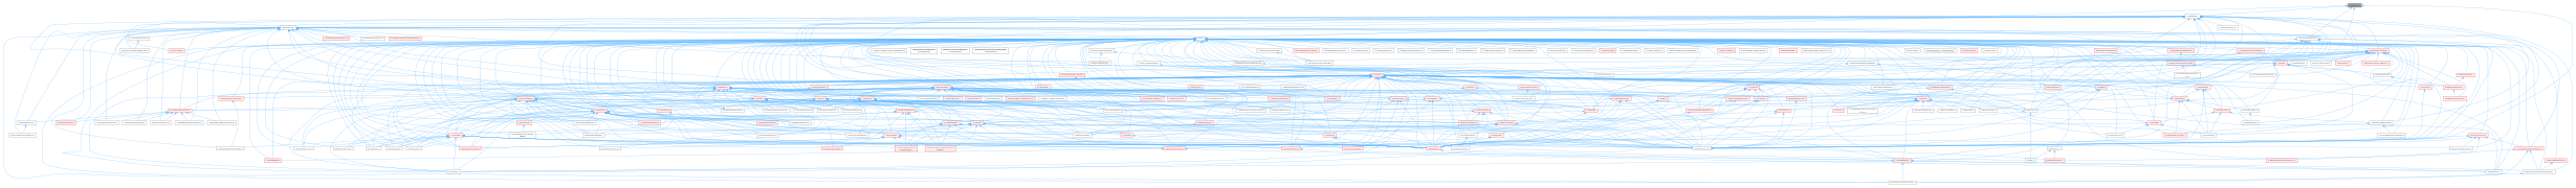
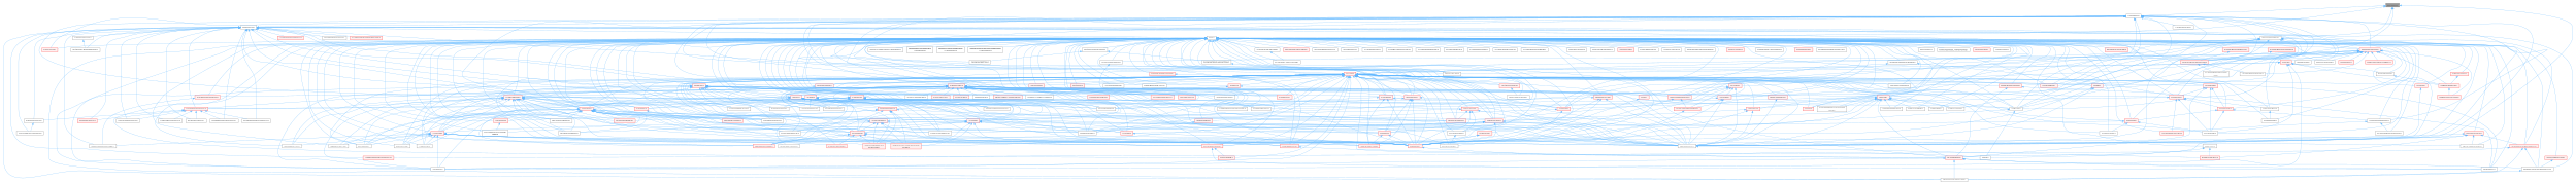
  digraph {
    fontname="Comic Neue"
    node [color=grey40 fillcolor=white fontname="Comic Neue" fontsize=10 shape=box style=filled]
    edge [color=steelblue1 dir=back fontname="Comic Neue" fontsize=10 labelfontname=Helvetica labelfontsize=10 style=solid]
    n1 [color=gray40 fillcolor=grey60 fontcolor=black height=0.2 label="ReplyBase.h" width=0.4]
    n2 [height=0.2 label="CursorReply.h" width=0.4]
    n3 [height=0.2 label="Reply.h" width=0.4]
    n4 [height=0.2 label="SlateSharedPCH.h" width=0.4]
    n5 [height=0.2 label="SlateCore.h" width=0.4]
    n6 [height=0.2 label="PopupMethodReply.h" width=0.4]
    n7 [height=0.2 label="DragAndDrop.h" width=0.4]
    n8 [height=0.2 label="SGraphNodeResizable.h" width=0.4]
    n9 [color=red fillcolor="#FFF0F0" height=0.2 label="SNodePanel.h" width=0.4]
    n10 [height=0.2 label="SCommentBubble.h" width=0.4]
    n11 [height=0.2 label="SDesignSurface.h" width=0.4]
    n12 [height=0.2 label="ISequencerEditTool.h" width=0.4]
    n13 [height=0.2 label="STrackAreaView.h" width=0.4]
    n14 [color=red fillcolor="#FFF0F0" height=0.2 label="RenderingCommon.h" width=0.4]
    n15 [color=red fillcolor="#FFF0F0" height=0.2 label="SWidget.h" width=0.4]
    n16 [color=red fillcolor="#FFF0F0" height=0.2 label="SSpinBox.h" width=0.4]
    n17 [color=red fillcolor="#FFF0F0" height=0.2 label="SScrollBox.h" width=0.4]
    n18 [color=red fillcolor="#FFF0F0" height=0.2 label="STableViewBase.h" width=0.4]
    n19 [color=red fillcolor="#FFF0F0" height=0.2 label="SWindow.h" width=0.4]
    n20 [color=red fillcolor="#FFF0F0" height=0.2 label="SViewport.h" width=0.4]
    n21 [color=red fillcolor="#FFF0F0" height=0.2 label="SEditableText.h" width=0.4]
    n22 [color=red fillcolor="#FFF0F0" height=0.2 label="SMultiLineEditableText.h" width=0.4]
    n23 [color=red fillcolor="#FFF0F0" height=0.2 label="SSplitter.h" width=0.4]
    n24 [color=red fillcolor="#FFF0F0" height=0.2 label="SceneViewport.h" width=0.4]
    n25 [color=red fillcolor="#FFF0F0" height=0.2 label="ValueWidget.h" width=0.4]
    n26 [color=red fillcolor="#FFF0F0" height=0.2 label="SHyperlink.h" width=0.4]
    n27 [color=red fillcolor="#FFF0F0" height=0.2 label="ScrollyZoomy.h" width=0.4]
    n28 [height=0.2 label="ITrackAreaHotspot.h" width=0.4]
    n29 [height=0.2 label="BPVariableDragDropAction.h" width=0.4]
    n30 [color=red fillcolor="#FFF0F0" height=0.2 label="GraphEditorDragDropAction.h" width=0.4]
    n31 [height=0.2 label="MyBlueprintItemDragDropAction.h" width=0.4]
    n32 [color=red fillcolor="#FFF0F0" height=0.2 label="SGraphPin.h" width=0.4]
    n33 [color=red fillcolor="#FFF0F0" height=0.2 label="SlateApplication.h" width=0.4]
    n34 [color=red fillcolor="#FFF0F0" height=0.2 label="STableRow.h" width=0.4]
    n35 [height=0.2 label="AboutScreen.h" width=0.4]
    n36 [height=0.2 label="AnimGraphNode_AnimDynamics.h" width=0.4]
    n37 [height=0.2 label="AnimationEditorUtils.h" width=0.4]
    n38 [color=red fillcolor="#FFF0F0" height=0.2 label="AssetSelection.h" width=0.4]
    n39 [color=red fillcolor="#FFF0F0" height=0.2 label="BlueprintEditor.h" width=0.4]
    n40 [height=0.2 label="SMyBlueprint.h" width=0.4]
    n41 [height=0.2 label="SSCSEditor.h" width=0.4]
    n42 [height=0.2 label="ColorPropertySection.h" width=0.4]
    n43 [height=0.2 label="CreditsScreen.h" width=0.4]
    n44 [height=0.2 label="DebuggerCommands.h" width=0.4]
    n45 [color=red fillcolor="#FFF0F0" height=0.2 label="Dialogs.h" width=0.4]
    n46 [height=0.2 label="DlgPickAssetPath.h" width=0.4]
    n47 [height=0.2 label="DlgPickPath.h" width=0.4]
    n48 [height=0.2 label="DlgReferenceTree.h" width=0.4]
    n49 [color=red fillcolor="#FFF0F0" height=0.2 label="EdGraphSchema.h" width=0.4]
    n50 [color=red fillcolor="#FFF0F0" height=0.2 label="FindInBlueprints.h" width=0.4]
    n51 [height=0.2 label="RigVMFindReferences.h" width=0.4]
    n52 [color=red fillcolor="#FFF0F0" height=0.2 label="FindInBlueprintManager.h" width=0.4]
    n53 [height=0.2 label="FindInGraph.h" width=0.4]
    n54 [color=red fillcolor="#FFF0F0" height=0.2 label="GraphEditor.h" width=0.4]
    n55 [color=red fillcolor="#FFF0F0" height=0.2 label="SGraphNode.h" width=0.4]
    n56 [color=red fillcolor="#FFF0F0" height=0.2 label="SGraphNodeComment.h" width=0.4]
    n57 [height=0.2 label="SGraphNodeDocumentation.h" width=0.4]
    n58 [height=0.2 label="SGraphPanel.h" width=0.4]
    n59 [height=0.2 label="SGraphPinColor.h" width=0.4]
    n60 [height=0.2 label="SGraphPinObject.h" width=0.4]
    n61 [height=0.2 label="SGraphPinClass.h" width=0.4]
    n62 [height=0.2 label="SDesignerView.h" width=0.4]
    n63 [color=red fillcolor="#FFF0F0" height=0.2 label="ICurveEditorDragOperation.h" width=0.4]
    n64 [color=red fillcolor="#FFF0F0" height=0.2 label="SInteractiveCurveEditorView.h" width=0.4]
    n65 [color=red fillcolor="#FFF0F0" height=0.2 label="ICurveEditorToolExtension.h" width=0.4]
    n66 [color=red fillcolor="#FFF0F0" height=0.2 label="IPropertyAccessEditor.h" width=0.4]
    n67 [color=red fillcolor="#FFF0F0" height=0.2 label="ISequencer.h" width=0.4]
    n68 [height=0.2 label="ISequencerInputHandler.h" width=0.4]
    n69 [height=0.2 label="SequencerInputHandlerStack.h" width=0.4]
    n70 [color=red fillcolor="#FFF0F0" height=0.2 label="ISequencerSection.h" width=0.4]
    n71 [height=0.2 label="LocalPlayer.h" width=0.4]
    n72 [height=0.2 label="MediaIOConfigurationCustomization.h" width=0.4]
    n73 [height=0.2 label="MediaIOInputConfiguration\lCustomization.h" width=0.4]
    n74 [height=0.2 label="MediaIOOutputConfiguration\lCustomization.h" width=0.4]
    n75 [height=0.2 label="MediaIOVideoTimecodeConfiguration\lCustomization.h" width=0.4]
    n76 [color=red fillcolor="#FFF0F0" height=0.2 label="MultiBox.h" width=0.4]
    n77 [color=red fillcolor="#FFF0F0" height=0.2 label="SToolBarButtonBlock.h" width=0.4]
    n78 [height=0.2 label="PropertyInfoViewStyle.h" width=0.4]
    n79 [height=0.2 label="SDeleteAssetsDialog.h" width=0.4]
    n80 [color=red fillcolor="#FFF0F0" height=0.2 label="SComboBox.h" width=0.4]
    n81 [height=0.2 label="SCSVImportOptions.h" width=0.4]
    n82 [color=red fillcolor="#FFF0F0" height=0.2 label="SEditableComboBox.h" width=0.4]
    n83 [color=red fillcolor="#FFF0F0" height=0.2 label="SMultiLineEditableText\lValueWidget.h" width=0.4]
    n84 [color=red fillcolor="#FFF0F0" height=0.2 label="SRigVMGraphPinNameListValue\lWidget.h" width=0.4]
    n85 [color=red fillcolor="#FFF0F0" height=0.2 label="STextComboPopup.h" width=0.4]
    n86 [color=red fillcolor="#FFF0F0" height=0.2 label="SNumericEntryBox.h" width=0.4]
    n87 [height=0.2 label="SBoneMappingBase.h" width=0.4]
    n88 [color=red fillcolor="#FFF0F0" height=0.2 label="SBreadcrumbTrail.h" width=0.4]
    n89 [color=red fillcolor="#FFF0F0" height=0.2 label="SComboButton.h" width=0.4]
    n90 [height=0.2 label="SSkeletonWidget.h" width=0.4]
    n91 [height=0.2 label="SFilterableObjectList.h" width=0.4]
    n92 [height=0.2 label="SFixupSelfContextDlg.h" width=0.4]
    n93 [color=red fillcolor="#FFF0F0" height=0.2 label="SGraphActionMenu.h" width=0.4]
    n94 [color=red fillcolor="#FFF0F0" height=0.2 label="SGraphPalette.h" width=0.4]
    n95 [height=0.2 label="SKeySelector.h" width=0.4]
    n96 [color=red fillcolor="#FFF0F0" height=0.2 label="SListView.h" width=0.4]
    n97 [color=red fillcolor="#FFF0F0" height=0.2 label="STileView.h" width=0.4]
    n98 [color=red fillcolor="#FFF0F0" height=0.2 label="STreeView.h" width=0.4]
    n99 [height=0.2 label="SCurveEditorTree.h" width=0.4]
    n100 [height=0.2 label="SOutlinerView.h" width=0.4]
    n101 [height=0.2 label="SListViewSelectorDropdown\lMenu.h" width=0.4]
    n102 [color=red fillcolor="#FFF0F0" height=0.2 label="SSuggestionTextBox.h" width=0.4]
    n103 [color=red fillcolor="#FFF0F0" height=0.2 label="SEditorViewport.h" width=0.4]
    n104 [height=0.2 label="SWindowTitleBar.h" width=0.4]
    n105 [height=0.2 label="SWorldPartitionBuildNavigation\lDialog.h" width=0.4]
    n106 [height=0.2 label="SWindowTitleBarArea.h" width=0.4]
    n107 [color=red fillcolor="#FFF0F0" height=0.2 label="SCheckBox.h" width=0.4]
    n108 [height=0.2 label="SViewportToolBarComboMenu.h" width=0.4]
    n109 [height=0.2 label="SContentReference.h" width=0.4]
    n110 [color=red fillcolor="#FFF0F0" height=0.2 label="SCurveEditor.h" width=0.4]
    n111 [color=red fillcolor="#FFF0F0" height=0.2 label="SDockTab.h" width=0.4]
    n112 [color=red fillcolor="#FFF0F0" height=0.2 label="SEditableTextBox.h" width=0.4]
    n113 [color=red fillcolor="#FFF0F0" height=0.2 label="SSearchBox.h" width=0.4]
    n114 [color=red fillcolor="#FFF0F0" height=0.2 label="SExpandableArea.h" width=0.4]
    n115 [color=red fillcolor="#FFF0F0" height=0.2 label="SMultiLineEditableTextBox.h" width=0.4]
    n116 [height=0.2 label="SScalabilitySettings.h" width=0.4]
    n117 [color=red fillcolor="#FFF0F0" height=0.2 label="SlateDelegates.h" width=0.4]
    n118 [color=red fillcolor="#FFF0F0" height=0.2 label="SButton.h" width=0.4]
    n119 [color=red fillcolor="#FFF0F0" height=0.2 label="SRichTextHyperlink.h" width=0.4]
    n120 [height=0.2 label="SColorGradingWheel.h" width=0.4]
    n121 [color=red fillcolor="#FFF0F0" height=0.2 label="SColorSpectrum.h" width=0.4]
    n122 [color=red fillcolor="#FFF0F0" height=0.2 label="SColorWheel.h" width=0.4]
    n123 [height=0.2 label="SEditableLabel.h" width=0.4]
    n124 [color=red fillcolor="#FFF0F0" height=0.2 label="SEditorViewportToolBarMenu.h" width=0.4]
    n125 [color=red fillcolor="#FFF0F0" height=0.2 label="SInlineEditableTextBlock.h" width=0.4]
    n126 [color=red fillcolor="#FFF0F0" height=0.2 label="SSlider.h" width=0.4]
    n127 [color=red fillcolor="#FFF0F0" height=0.2 label="STextBlock.h" width=0.4]
    n128 [height=0.2 label="SViewportToolBarIconMenu.h" width=0.4]
    n129 [color=red fillcolor="#FFF0F0" height=0.2 label="SVirtualKeyboardEntry.h" width=0.4]
    n130 [color=red fillcolor="#FFF0F0" height=0.2 label="SVolumeControl.h" width=0.4]
    n131 [height=0.2 label="SlateEditableTextLayout.h" width=0.4]
    n132 [color=red fillcolor="#FFF0F0" height=0.2 label="WorkflowTabManager.h" width=0.4]
    n133 [height=0.2 label="SColorGradientEditor.h" width=0.4]
    n134 [color=red fillcolor="#FFF0F0" height=0.2 label="RigVMTreeToolkitContext.h" width=0.4]
    n135 [height=0.2 label="SBlueprintRevisionMenu.h" width=0.4]
    n136 [height=0.2 label="SBuildProgress.h" width=0.4]
    n137 [height=0.2 label="SClassPickerDialog.h" width=0.4]
    n138 [color=red fillcolor="#FFF0F0" height=0.2 label="SColorBlock.h" width=0.4]
    n139 [height=0.2 label="SCreateAssetFromObject.h" width=0.4]
    n140 [height=0.2 label="SCurveEditorFilterPanel.h" width=0.4]
    n141 [height=0.2 label="SCurveEditorPanel.h" width=0.4]
+   n142 [height=0.2 label="SCurveEditorTreePin.h" width=0.4]
    n143 [height=0.2 label="SCurveEditorTreeSelect.h" width=0.4]
    n144 [height=0.2 label="SCurveEditorTreeTextFilter.h" width=0.4]
    n145 [color=red fillcolor="#FFF0F0" height=0.2 label="SExpanderArrow.h" width=0.4]
    n146 [color=red fillcolor="#FFF0F0" height=0.2 label="SImage.h" width=0.4]
    n147 [height=0.2 label="SInputKeySelector.h" width=0.4]
    n148 [height=0.2 label="SKeyNavigationButtons.h" width=0.4]
    n149 [color=red fillcolor="#FFF0F0" height=0.2 label="SModeWidget.h" width=0.4]
    n150 [height=0.2 label="SObjectBindingTag.h" width=0.4]
    n151 [height=0.2 label="SOutputLogDialog.h" width=0.4]
    n152 [height=0.2 label="SResetToDefaultPropertyEditor.h" width=0.4]
    n153 [color=red fillcolor="#FFF0F0" height=0.2 label="SScrollBar.h" width=0.4]
    n154 [height=0.2 label="SUntypedDiffTableTreeView.h" width=0.4]
    n155 [height=0.2 label="SUntypedTableTreeView.h" width=0.4]
    n156 [color=red fillcolor="#FFF0F0" height=0.2 label="SVirtualJoystick.h" width=0.4]
    n157 [color=red fillcolor="#FFF0F0" height=0.2 label="SlateDebugging.h" width=0.4]
    n158 [height=0.2 label="SubmixDetailsCustomization.h" width=0.4]
    n159 [height=0.2 label="WidgetMouseEventsDelegate.h" width=0.4]
    n160 [color=red fillcolor="#FFF0F0" height=0.2 label="WidgetTemplate.h" width=0.4]
    n161 [height=0.2 label="WidgetTemplateBlueprintClass.h" width=0.4]
    n162 [color=red fillcolor="#FFF0F0" height=0.2 label="EngineSharedPCH.h" width=0.4]
    n163 [height=0.2 label="Engine.h" width=0.4]
    n164 [color=red fillcolor="#FFF0F0" height=0.2 label="SlateBasics.h" width=0.4]
    n165 [color=red fillcolor="#FFF0F0" height=0.2 label="MenuStack.h" width=0.4]
    n166 [height=0.2 label="SVirtualWindow.h" width=0.4]
    n167 [color=red fillcolor="#FFF0F0" height=0.2 label="SMenuAnchor.h" width=0.4]
    n168 [color=red fillcolor="#FFF0F0" height=0.2 label="GameViewportClient.h" width=0.4]
    n169 [height=0.2 label="ActorDragDropGraphEdOp.h" width=0.4]
    n170 [height=0.2 label="ActorDragDropOp.h" width=0.4]
    n171 [color=red fillcolor="#FFF0F0" height=0.2 label="AssetDragDropOp.h" width=0.4]
    n172 [height=0.2 label="BoneDragDropOp.h" width=0.4]
    n173 [height=0.2 label="BrushBuilderDragDropOp.h" width=0.4]
    n174 [height=0.2 label="ClassDragDropOp.h" width=0.4]
    n175 [height=0.2 label="CollectionDragDropOp.h" width=0.4]
    n176 [height=0.2 label="CompositeDragDropOp.h" width=0.4]
    n177 [color=red fillcolor="#FFF0F0" height=0.2 label="DecoratedDragDropOp.h" width=0.4]
    n178 [height=0.2 label="FolderDragDropOp.h" width=0.4]
    n179 [height=0.2 label="WidgetPropertyDragDropOp.h" width=0.4]
    n180 [height=0.2 label="WidgetTemplateDragDropOp.h" width=0.4]
    n181 [height=0.2 label="ExportTextDragDropOp.h" width=0.4]
    n182 [color=red fillcolor="#FFF0F0" height=0.2 label="OutlinerViewModelDragDropOp.h" width=0.4]
    n183 [color=red fillcolor="#FFF0F0" height=0.2 label="IHasPropertyBindingExtensibility.h" width=0.4]
    n184 [height=0.2 label="OutlinerViewModel.h" width=0.4]
    n185 [height=0.2 label="SequencerOutlinerViewModel.h" width=0.4]
    n186 [color=red fillcolor="#FFF0F0" height=0.2 label="SBoxPanel.h" width=0.4]
    n187 [height=0.2 label="SRigVMNodeLayoutWidget.h" width=0.4]
    n188 [height=0.2 label="SocketDragDropOp.h" width=0.4]
    n189 [color=red fillcolor="#FFF0F0" height=0.2 label="UICommandDragDropOp.h" width=0.4]
    n190 [height=0.2 label="SCurveEditorEventChannel\lView.h" width=0.4]
    n191 [height=0.2 label="SCurveEditorKeyBarView.h" width=0.4]
    n192 [color=red fillcolor="#FFF0F0" height=0.2 label="AssetThumbnail.h" width=0.4]
    n193 [color=red fillcolor="#FFF0F0" height=0.2 label="AudioSpectrogramViewport.h" width=0.4]
    n194 [color=red fillcolor="#FFF0F0" height=0.2 label="Clipping.h" width=0.4]
    n195 [color=red fillcolor="#FFF0F0" height=0.2 label="DrawElementTypes.h" width=0.4]
    n196 [color=red fillcolor="#FFF0F0" height=0.2 label="DrawElementPayloads.h" width=0.4]
    n197 [height=0.2 label="ElementBatcher.h" width=0.4]
    n198 [height=0.2 label="DebugCanvas.h" width=0.4]
    n199 [height=0.2 label="EditorStyleSettings.h" width=0.4]
    n200 [color=red fillcolor="#FFF0F0" height=0.2 label="KeyRenderer.h" width=0.4]
    n1 -> n2
    n1 -> n3
    n1 -> n4
    n1 -> n5
    n1 -> n6
    n2 -> n4
    n2 -> n5
    n2 -> n7
    n2 -> n8
    n2 -> n9
    n2 -> n10
    n2 -> n11
    n2 -> n12
    n2 -> n13
    n2 -> n14
    n2 -> n15
    n2 -> n16
    n2 -> n17
    n2 -> n18
    n2 -> n19
    n2 -> n20
    n2 -> n21
    n2 -> n22
    n2 -> n23
    n2 -> n24
    n2 -> n25
    n2 -> n26
    n2 -> n27
    n2 -> n28
    n3 -> n4
    n3 -> n5
    n3 -> n8
    n3 -> n9
    n3 -> n11
    n3 -> n13
    n3 -> n14
    n3 -> n15
    n3 -> n16
    n3 -> n17
    n3 -> n18
    n3 -> n19
    n3 -> n20
    n3 -> n21
    n3 -> n22
    n3 -> n23
    n3 -> n24
    n3 -> n25
    n3 -> n26
    n3 -> n27
    n3 -> n29
    n3 -> n30
    n3 -> n31
    n3 -> n32
    n3 -> n33
    n3 -> n34
    n3 -> n35
    n3 -> n36
    n3 -> n37
    n3 -> n38
    n3 -> n39
    n3 -> n40
    n3 -> n41
    n3 -> n42
    n3 -> n43
    n3 -> n44
    n3 -> n45
    n3 -> n46
    n3 -> n47
    n3 -> n48
    n3 -> n49
    n3 -> n50
    n3 -> n51
    n3 -> n52
    n3 -> n53
    n3 -> n54
    n3 -> n55
    n3 -> n56
    n3 -> n57
    n3 -> n58
    n3 -> n59
    n3 -> n60
    n3 -> n61
    n3 -> n62
    n3 -> n63
    n3 -> n64
    n3 -> n65
    n3 -> n66
    n3 -> n67
    n3 -> n68
    n3 -> n69
    n3 -> n70
    n3 -> n71
    n3 -> n72
    n3 -> n73
    n3 -> n74
    n3 -> n75
    n3 -> n76
    n3 -> n77
    n3 -> n78
    n3 -> n79
    n3 -> n80
    n3 -> n81
    n3 -> n82
    n3 -> n83
    n3 -> n84
    n3 -> n85
    n3 -> n86
    n3 -> n87
    n3 -> n88
    n3 -> n89
    n3 -> n90
    n3 -> n91
    n3 -> n92
    n3 -> n93
    n3 -> n94
    n3 -> n95
    n3 -> n96
    n3 -> n97
    n3 -> n98
    n3 -> n99
    n3 -> n100
    n3 -> n101
    n3 -> n102
    n3 -> n103
    n3 -> n104
    n3 -> n105
    n3 -> n106
    n3 -> n107
    n3 -> n108
    n3 -> n109
    n3 -> n110
    n3 -> n111
    n3 -> n112
    n3 -> n113
    n3 -> n114
    n3 -> n115
    n3 -> n116
    n3 -> n117
    n3 -> n118
    n3 -> n119
    n3 -> n120
    n3 -> n121
    n3 -> n122
    n3 -> n123
    n3 -> n124
    n3 -> n125
    n3 -> n126
    n3 -> n127
    n3 -> n128
    n3 -> n129
    n3 -> n130
    n3 -> n131
    n3 -> n132
    n3 -> n133
    n3 -> n134
    n3 -> n135
    n3 -> n136
    n3 -> n137
    n3 -> n138
    n3 -> n139
    n3 -> n140
    n3 -> n141
+   n3 -> n142
    n3 -> n143
    n3 -> n144
    n3 -> n145
    n3 -> n146
    n3 -> n147
    n3 -> n148
    n3 -> n149
    n3 -> n150
    n3 -> n151
    n3 -> n152
    n3 -> n153
    n3 -> n154
    n3 -> n155
    n3 -> n156
    n3 -> n157
    n3 -> n158
    n3 -> n159
    n3 -> n160
    n3 -> n161
    n4 -> n162
    n5 -> n163
    n5 -> n164
    n6 -> n4
    n6 -> n5
    n6 -> n14
    n6 -> n15
    n6 -> n20
    n6 -> n24
    n6 -> n165
    n6 -> n166
    n6 -> n167
    n6 -> n168
    n7 -> n3
    n7 -> n4
    n7 -> n5
    n7 -> n29
    n7 -> n30
    n7 -> n31
    n7 -> n32
    n7 -> n33
    n7 -> n34
    n7 -> n169
    n7 -> n170
    n7 -> n171
    n7 -> n172
    n7 -> n173
    n7 -> n174
    n7 -> n175
    n7 -> n176
    n7 -> n177
    n7 -> n178
    n7 -> n179
    n7 -> n180
    n7 -> n181
    n7 -> n182
    n7 -> n183
    n7 -> n184
    n7 -> n185
    n7 -> n186
    n7 -> n187
    n7 -> n188
    n7 -> n189
    n8 -> n56
    n8 -> n57
    n9 -> n10
    n9 -> n11
    n9 -> n55
    n9 -> n56
    n9 -> n58
    n11 -> n62
    n14 -> n4
    n14 -> n5
    n14 -> n19
    n14 -> n20
    n14 -> n24
    n14 -> n64
    n14 -> n133
    n14 -> n190
    n14 -> n191
    n14 -> n192
    n14 -> n193
    n14 -> n194
    n14 -> n195
    n14 -> n196
    n14 -> n197
    n14 -> n198
    n14 -> n199
    n14 -> n200
    n15 -> n4
    n15 -> n5
    n15 -> n9
    n15 -> n17
    n15 -> n19
    n15 -> n20
    n15 -> n21
    n15 -> n22
    n15 -> n23
    n15 -> n24
    n15 -> n25
    n15 -> n32
    n15 -> n33
    n15 -> n34
    n15 -> n39
    n15 -> n40
    n15 -> n41
    n15 -> n44
    n15 -> n45
    n15 -> n50
    n15 -> n53
    n15 -> n54
    n15 -> n55
    n15 -> n58
    n15 -> n59
    n15 -> n60
    n15 -> n61
    n15 -> n62
    n15 -> n67
    n15 -> n70
    n15 -> n76
    n15 -> n79
    n15 -> n80
    n15 -> n81
    n15 -> n83
    n15 -> n84
    n15 -> n85
    n15 -> n86
    n15 -> n87
    n15 -> n88
    n15 -> n89
    n15 -> n90
    n15 -> n91
    n15 -> n92
    n15 -> n93
    n15 -> n94
    n15 -> n95
    n15 -> n100
    n15 -> n104
-   n106 -> n15
+   n15 -> n106
    n15 -> n107
    n15 -> n109
    n15 -> n110
    n15 -> n111
    n15 -> n114
    n15 -> n116
    n15 -> n117
    n15 -> n131
    n15 -> n132
    n15 -> n165
    n15 -> n166
    n15 -> n167
    n15 -> n173
    n15 -> n186
    n15 -> n192
    n16 -> n86
    n16 -> n164
    n17 -> n4
    n17 -> n88
    n17 -> n164
    n18 -> n4
    n18 -> n34
    n18 -> n41
    n18 -> n48
    n18 -> n50
    n18 -> n53
    n18 -> n79
    n18 -> n80
    n18 -> n87
    n18 -> n90
    n18 -> n91
    n18 -> n92
    n18 -> n93
    n18 -> n95
    n18 -> n96
    n18 -> n97
    n18 -> n98
    n18 -> n99
    n18 -> n100
    n18 -> n102
    n18 -> n164
    n19 -> n4
    n19 -> n5
    n19 -> n20
    n19 -> n33
    n19 -> n37
    n19 -> n39
    n19 -> n45
    n19 -> n46
    n19 -> n47
    n19 -> n90
    n19 -> n104
    n19 -> n105
    n19 -> n165
    n19 -> n166
    n20 -> n103
    n20 -> n164
    n21 -> n4
    n21 -> n16
    n21 -> n86
    n21 -> n112
    n21 -> n164
    n22 -> n115
    n22 -> n164
    n23 -> n4
    n23 -> n164
    n26 -> n119
    n30 -> n29
    n30 -> n31
    n30 -> n182
    n31 -> n29
    n32 -> n58
    n32 -> n59
    n32 -> n60
    n33 -> n4
    n33 -> n16
    n33 -> n78
    n33 -> n80
    n33 -> n164
    n34 -> n4
    n34 -> n41
    n34 -> n48
    n34 -> n50
    n34 -> n53
    n34 -> n78
    n34 -> n79
    n34 -> n80
    n34 -> n87
    n34 -> n90
    n34 -> n91
    n34 -> n92
    n34 -> n93
    n34 -> n95
    n34 -> n96
    n34 -> n98
    n34 -> n100
    n34 -> n101
    n34 -> n102
    n34 -> n164
    n39 -> n29
    n39 -> n31
    n39 -> n40
    n39 -> n41
    n49 -> n30
    n49 -> n39
    n49 -> n50
    n49 -> n51
    n49 -> n162
    n50 -> n39
    n52 -> n50
    n54 -> n9
    n54 -> n39
    n54 -> n55
    n54 -> n58
    n55 -> n8
    n55 -> n32
    n55 -> n58
    n60 -> n61
    n63 -> n64
    n64 -> n190
    n64 -> n191
    n65 -> n64
    n68 -> n12
    n68 -> n69
    n69 -> n13
    n70 -> n42
    n71 -> n162
    n71 -> n163
    n76 -> n77
    n76 -> n164
    n80 -> n4
    n80 -> n81
    n80 -> n82
    n80 -> n83
    n80 -> n84
    n80 -> n85
    n80 -> n164
    n89 -> n4
    n89 -> n80
    n89 -> n83
    n89 -> n84
    n89 -> n87
    n89 -> n164
    n93 -> n40
    n93 -> n94
    n96 -> n4
    n96 -> n80
    n96 -> n83
    n96 -> n84
    n96 -> n90
    n96 -> n91
    n96 -> n97
    n96 -> n98
    n96 -> n164
    n97 -> n164
    n98 -> n4
    n98 -> n41
    n98 -> n48
    n98 -> n50
    n98 -> n51
    n98 -> n53
    n98 -> n93
    n98 -> n95
    n98 -> n99
    n98 -> n100
    n98 -> n164
    n98 -> n187
    n103 -> n90
    n107 -> n4
    n107 -> n86
    n107 -> n108
    n107 -> n164
    n111 -> n4
    n112 -> n4
    n112 -> n82
    n112 -> n83
    n112 -> n84
    n112 -> n102
    n112 -> n113
    n112 -> n164
    n113 -> n101
    n114 -> n4
    n115 -> n164
    n117 -> n4
    n117 -> n10
    n117 -> n18
    n117 -> n21
    n117 -> n22
    n117 -> n33
    n117 -> n41
    n117 -> n60
    n117 -> n61
    n117 -> n80
    n117 -> n82
    n117 -> n91
    n117 -> n93
    n117 -> n96
    n117 -> n97
    n117 -> n98
    n117 -> n99
    n117 -> n107
    n117 -> n108
    n117 -> n109
    n117 -> n110
    n117 -> n112
    n117 -> n114
    n117 -> n118
    n117 -> n120
    n117 -> n121
    n117 -> n122
    n117 -> n123
    n117 -> n124
    n117 -> n125
    n117 -> n126
    n117 -> n127
    n117 -> n128
    n117 -> n129
    n117 -> n130
    n117 -> n164
    n118 -> n4
    n118 -> n26
    n118 -> n78
    n118 -> n82
    n118 -> n88
    n118 -> n90
    n118 -> n95
    n118 -> n104
    n118 -> n106
    n118 -> n164
    n125 -> n187
    n126 -> n164
    n127 -> n4
    n127 -> n16
    n127 -> n26
    n127 -> n80
    n127 -> n86
    n127 -> n90
    n127 -> n96
    n127 -> n97
    n127 -> n98
    n127 -> n104
    n127 -> n164
    n127 -> n167
    n127 -> n172
    n127 -> n174
    n127 -> n177
    n127 -> n188
    n132 -> n39
    n132 -> n40
    n133 -> n110
    n138 -> n86
    n138 -> n164
    n145 -> n4
    n145 -> n34
    n145 -> n93
    n145 -> n164
    n146 -> n4
    n146 -> n16
    n146 -> n78
    n146 -> n82
    n146 -> n88
    n146 -> n96
    n146 -> n104
    n146 -> n164
    n146 -> n172
    n146 -> n173
    n146 -> n174
    n146 -> n177
    n146 -> n188
    n153 -> n4
    n153 -> n17
    n153 -> n22
    n153 -> n96
    n153 -> n115
    n153 -> n164
    n155 -> n154
    n157 -> n195
    n159 -> n9
    n159 -> n15
    n164 -> n163
    n165 -> n4
    n165 -> n33
    n165 -> n164
    n167 -> n4
    n167 -> n60
    n167 -> n88
    n167 -> n89
    n167 -> n164
    n168 -> n31
    n170 -> n169
    n177 -> n170
    n177 -> n171
    n177 -> n175
    n177 -> n176
    n177 -> n178
    n177 -> n179
    n177 -> n180
    n184 -> n185
    n186 -> n4
    n186 -> n5
    n186 -> n16
    n186 -> n17
    n186 -> n18
    n186 -> n19
    n186 -> n34
    n186 -> n41
    n186 -> n82
    n186 -> n86
    n186 -> n88
    n186 -> n89
    n186 -> n90
    n186 -> n104
    n186 -> n106
    n186 -> n172
    n186 -> n174
    n186 -> n177
    n186 -> n188
    n192 -> n79
    n194 -> n13
    n194 -> n15
    n194 -> n41
    n194 -> n58
    n194 -> n195
    n194 -> n197
    n195 -> n196
    n197 -> n195
  }
